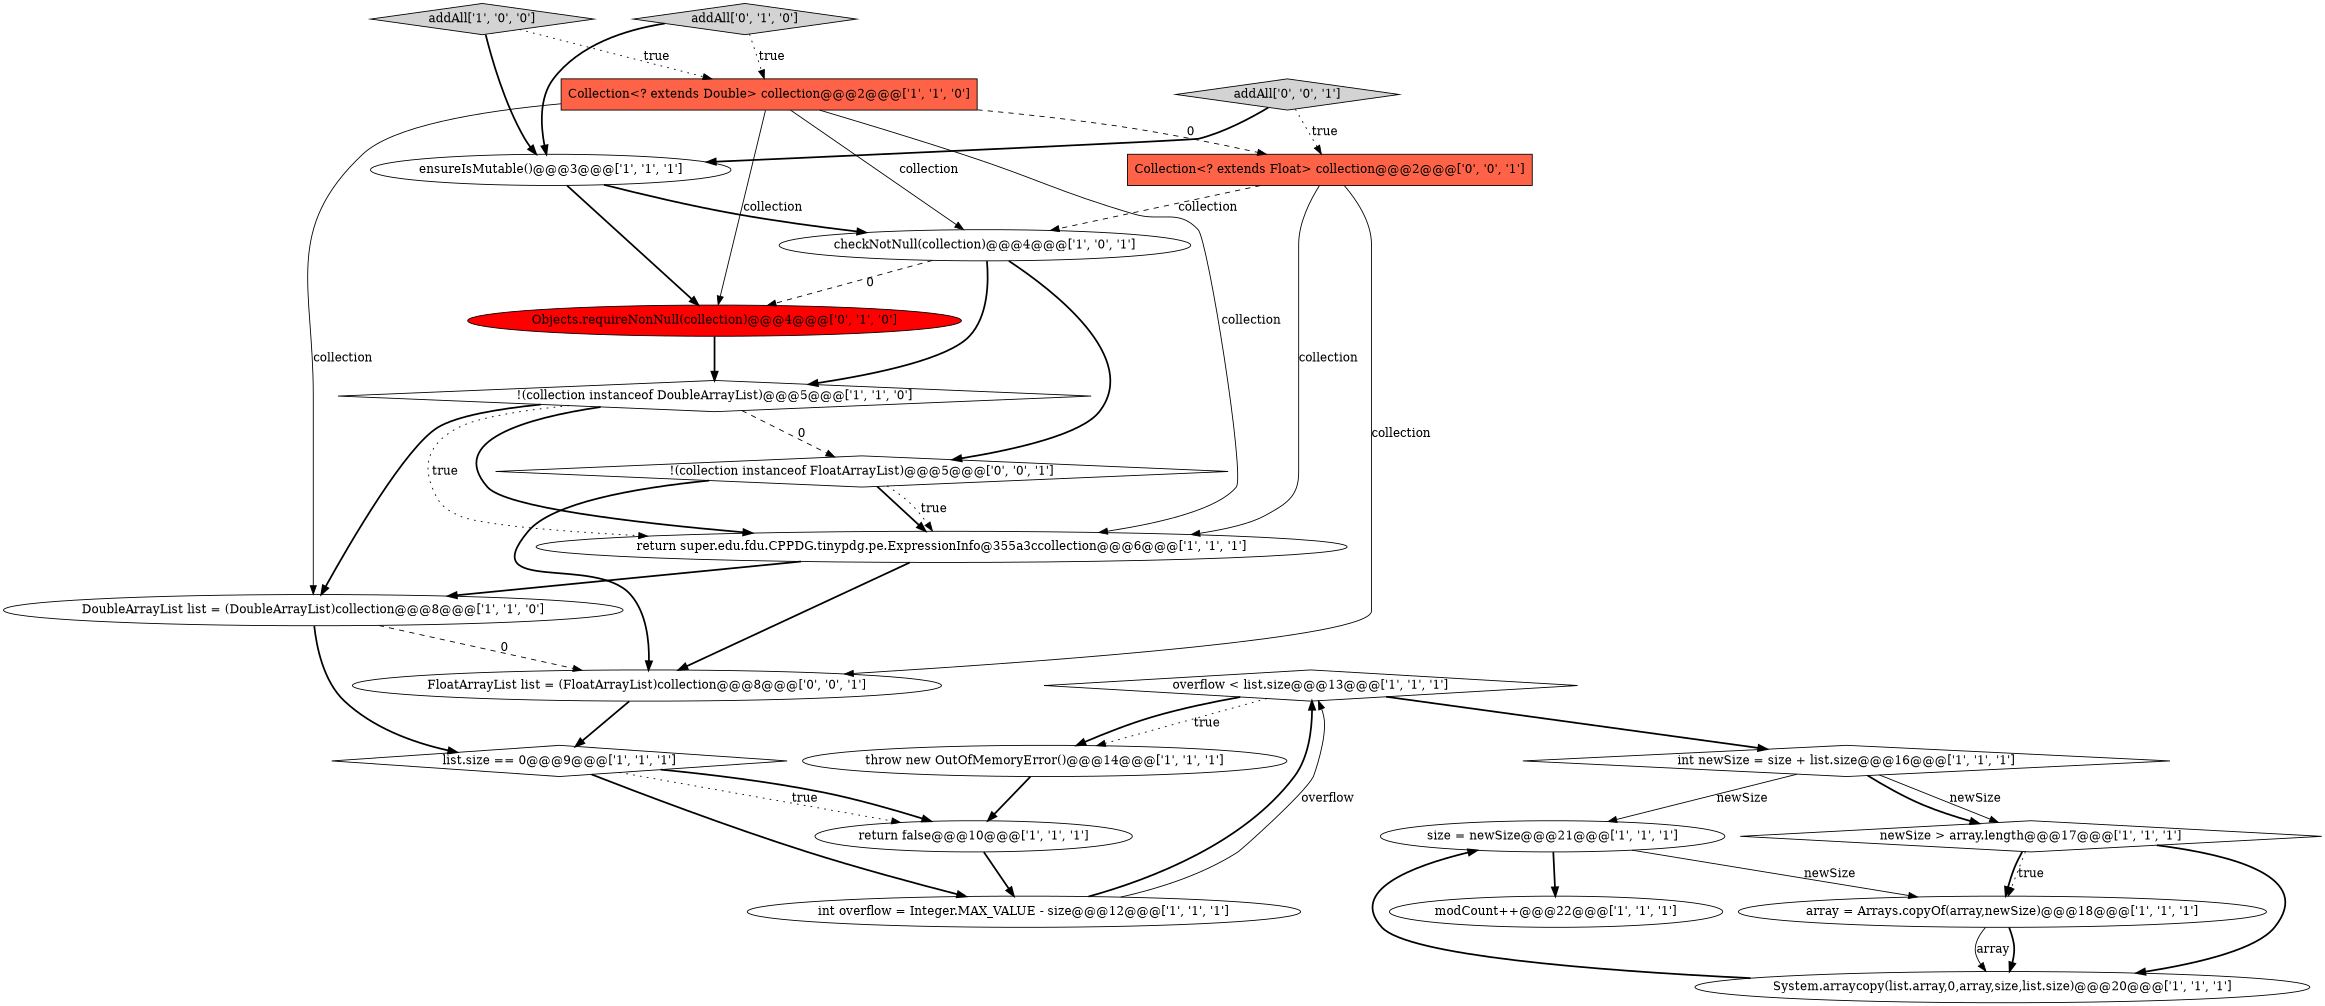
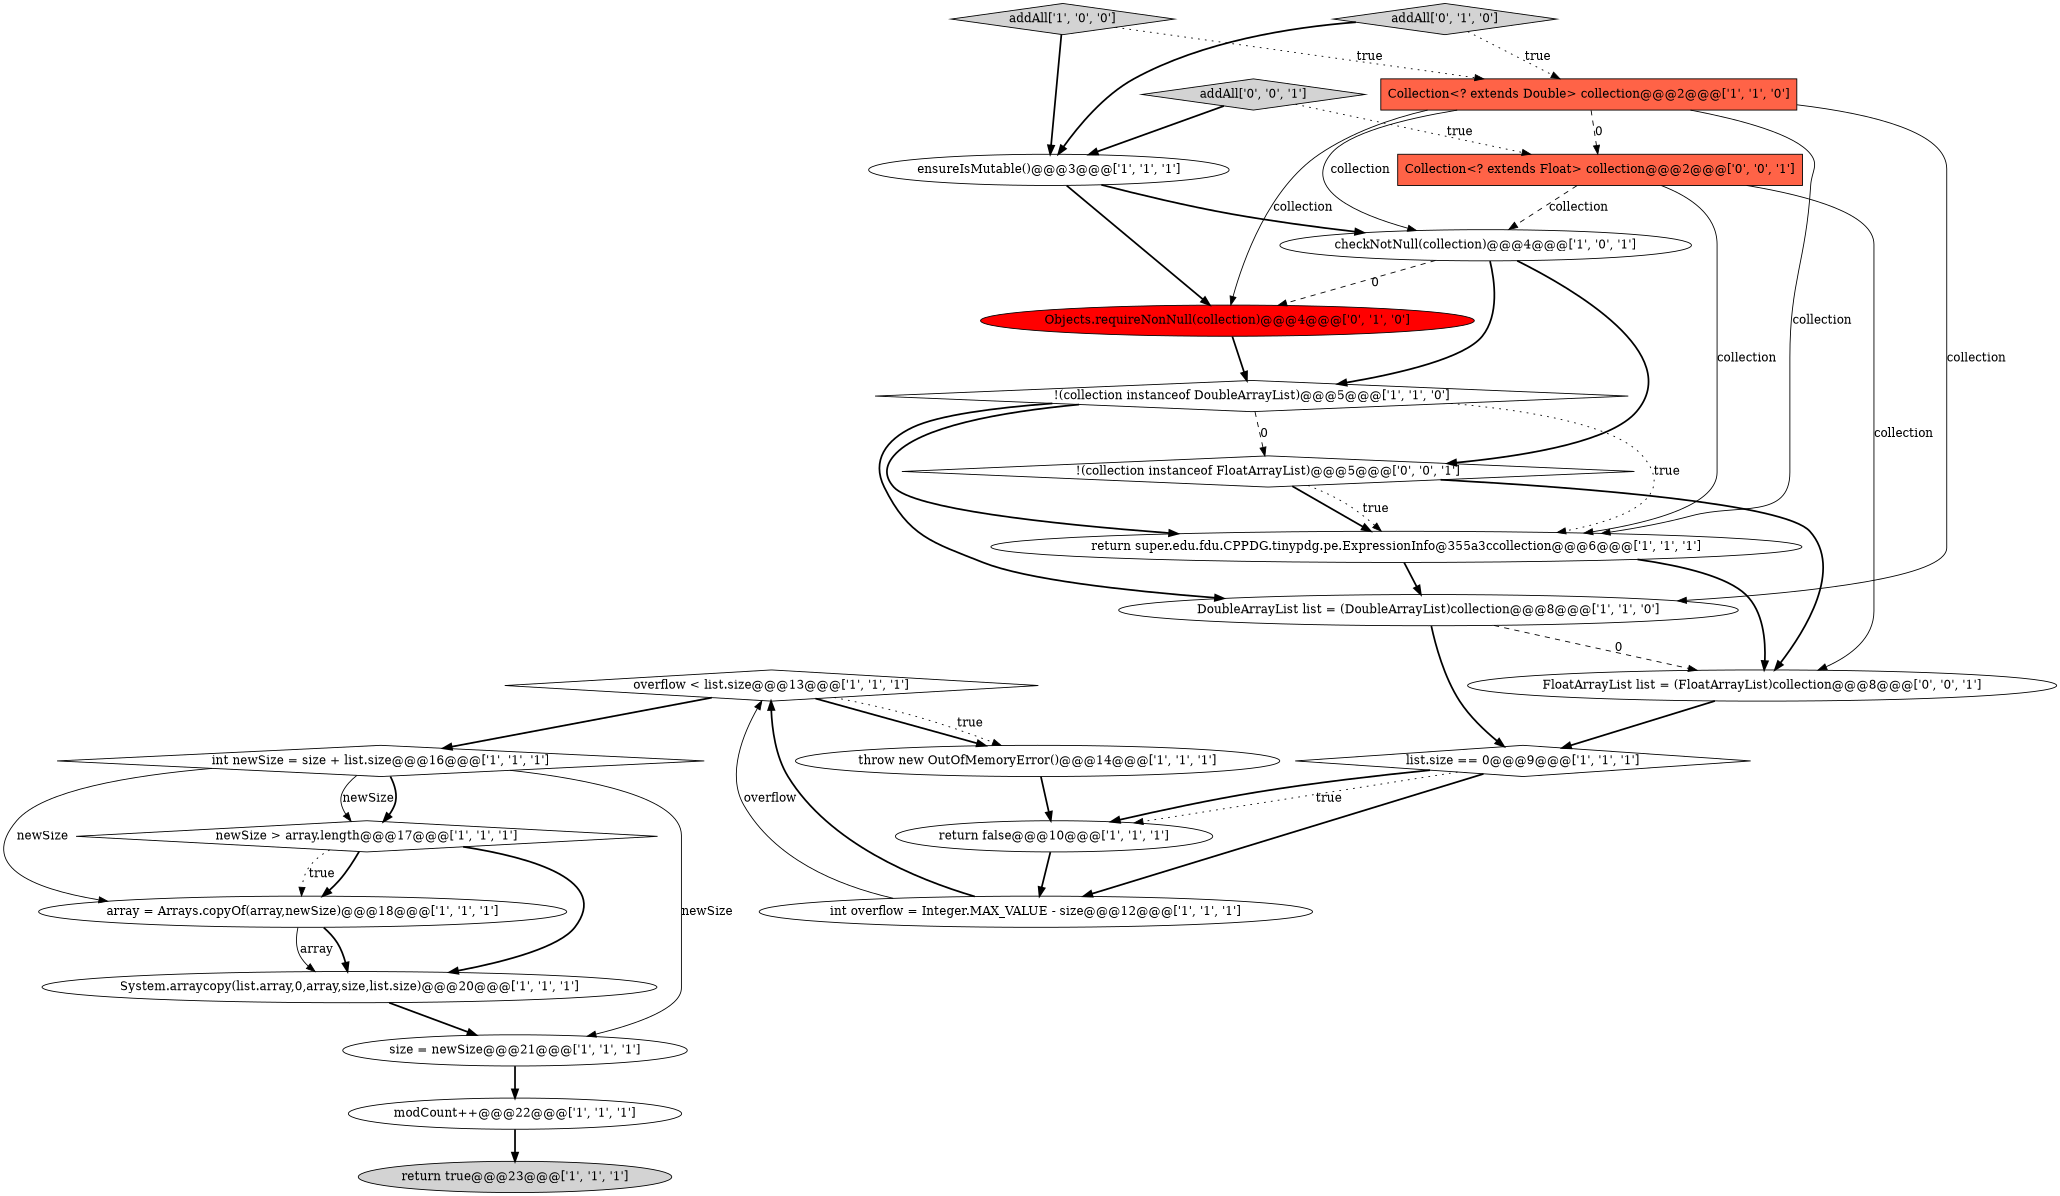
  digraph {
    node [fillcolor=white shape=ellipse style=filled]
    edge [style=bold]
    n1 [label="size = newSize@@@21@@@['1', '1', '1']"]
    n2 [label="modCount++@@@22@@@['1', '1', '1']"]
+   n3 [fillcolor=lightgray label="return true@@@23@@@['1', '1', '1']"]
    n4 [fillcolor=tomato label="Collection<? extends Float> collection@@@2@@@['0', '0', '1']" shape=box]
    n5 [label="FloatArrayList list = (FloatArrayList)collection@@@8@@@['0', '0', '1']"]
    n6 [label="checkNotNull(collection)@@@4@@@['1', '0', '1']"]
    n7 [label="return super.edu.fdu.CPPDG.tinypdg.pe.ExpressionInfo@355a3ccollection@@@6@@@['1', '1', '1']"]
    n8 [label="list.size == 0@@@9@@@['1', '1', '1']" shape=diamond]
    n9 [fillcolor=red label="Objects.requireNonNull(collection)@@@4@@@['0', '1', '0']"]
    n10 [label="!(collection instanceof DoubleArrayList)@@@5@@@['1', '1', '0']" shape=diamond]
    n11 [label="!(collection instanceof FloatArrayList)@@@5@@@['0', '0', '1']" shape=diamond]
    n12 [label="DoubleArrayList list = (DoubleArrayList)collection@@@8@@@['1', '1', '0']"]
    n13 [label="ensureIsMutable()@@@3@@@['1', '1', '1']"]
    n14 [label="overflow < list.size@@@13@@@['1', '1', '1']" shape=diamond]
    n15 [label="throw new OutOfMemoryError()@@@14@@@['1', '1', '1']"]
    n16 [label="int newSize = size + list.size@@@16@@@['1', '1', '1']" shape=diamond]
    n17 [label="return false@@@10@@@['1', '1', '1']"]
    n18 [label="newSize > array.length@@@17@@@['1', '1', '1']" shape=diamond]
    n19 [label="array = Arrays.copyOf(array,newSize)@@@18@@@['1', '1', '1']"]
    n20 [label="int overflow = Integer.MAX_VALUE - size@@@12@@@['1', '1', '1']"]
    n21 [fillcolor=tomato label="Collection<? extends Double> collection@@@2@@@['1', '1', '0']" shape=box]
    n22 [fillcolor=lightgray label="addAll['0', '0', '1']" shape=diamond]
    n23 [label="System.arraycopy(list.array,0,array,size,list.size)@@@20@@@['1', '1', '1']"]
    n24 [fillcolor=lightgray label="addAll['1', '0', '0']" shape=diamond]
    n25 [fillcolor=lightgray label="addAll['0', '1', '0']" shape=diamond]
    n1 -> n2
+   n2 -> n3
    n4 -> n5 [label=collection style=solid]
    n4 -> n6 [label=collection style=dashed]
    n4 -> n7 [label=collection style=solid]
    n5 -> n8
    n6 -> n9 [label=0 style=dashed]
    n6 -> n10
    n6 -> n11
    n7 -> n5
    n7 -> n12
    n8 -> n17 [label=true style=dotted]
    n8 -> n17
    n8 -> n20
    n9 -> n10
    n10 -> n7 [label=true style=dotted]
    n10 -> n7
    n10 -> n11 [label=0 style=dashed]
    n10 -> n12
    n11 -> n5
    n11 -> n7
    n11 -> n7 [label=true style=dotted]
    n12 -> n5 [label=0 style=dashed]
    n12 -> n8
    n13 -> n6
    n13 -> n9
    n14 -> n15
    n14 -> n15 [label=true style=dotted]
    n14 -> n16
    n15 -> n17
    n16 -> n1 [label=newSize style=solid]
    n16 -> n18 [label=newSize style=solid]
    n16 -> n18
-   n1 -> n19 [label=newSize style=solid]
+   n16 -> n19 [label=newSize style=solid]
    n17 -> n20
    n18 -> n19
    n18 -> n19 [label=true style=dotted]
    n18 -> n23
    n19 -> n23
    n19 -> n23 [label=array style=solid]
    n20 -> n14
    n20 -> n14 [label=overflow style=solid]
    n21 -> n4 [label=0 style=dashed]
    n21 -> n6 [label=collection style=solid]
    n21 -> n7 [label=collection style=solid]
    n21 -> n9 [label=collection style=solid]
    n21 -> n12 [label=collection style=solid]
    n22 -> n4 [label=true style=dotted]
    n22 -> n13
    n23 -> n1
    n24 -> n13
    n24 -> n21 [label=true style=dotted]
    n25 -> n13
    n25 -> n21 [label=true style=dotted]
  }
